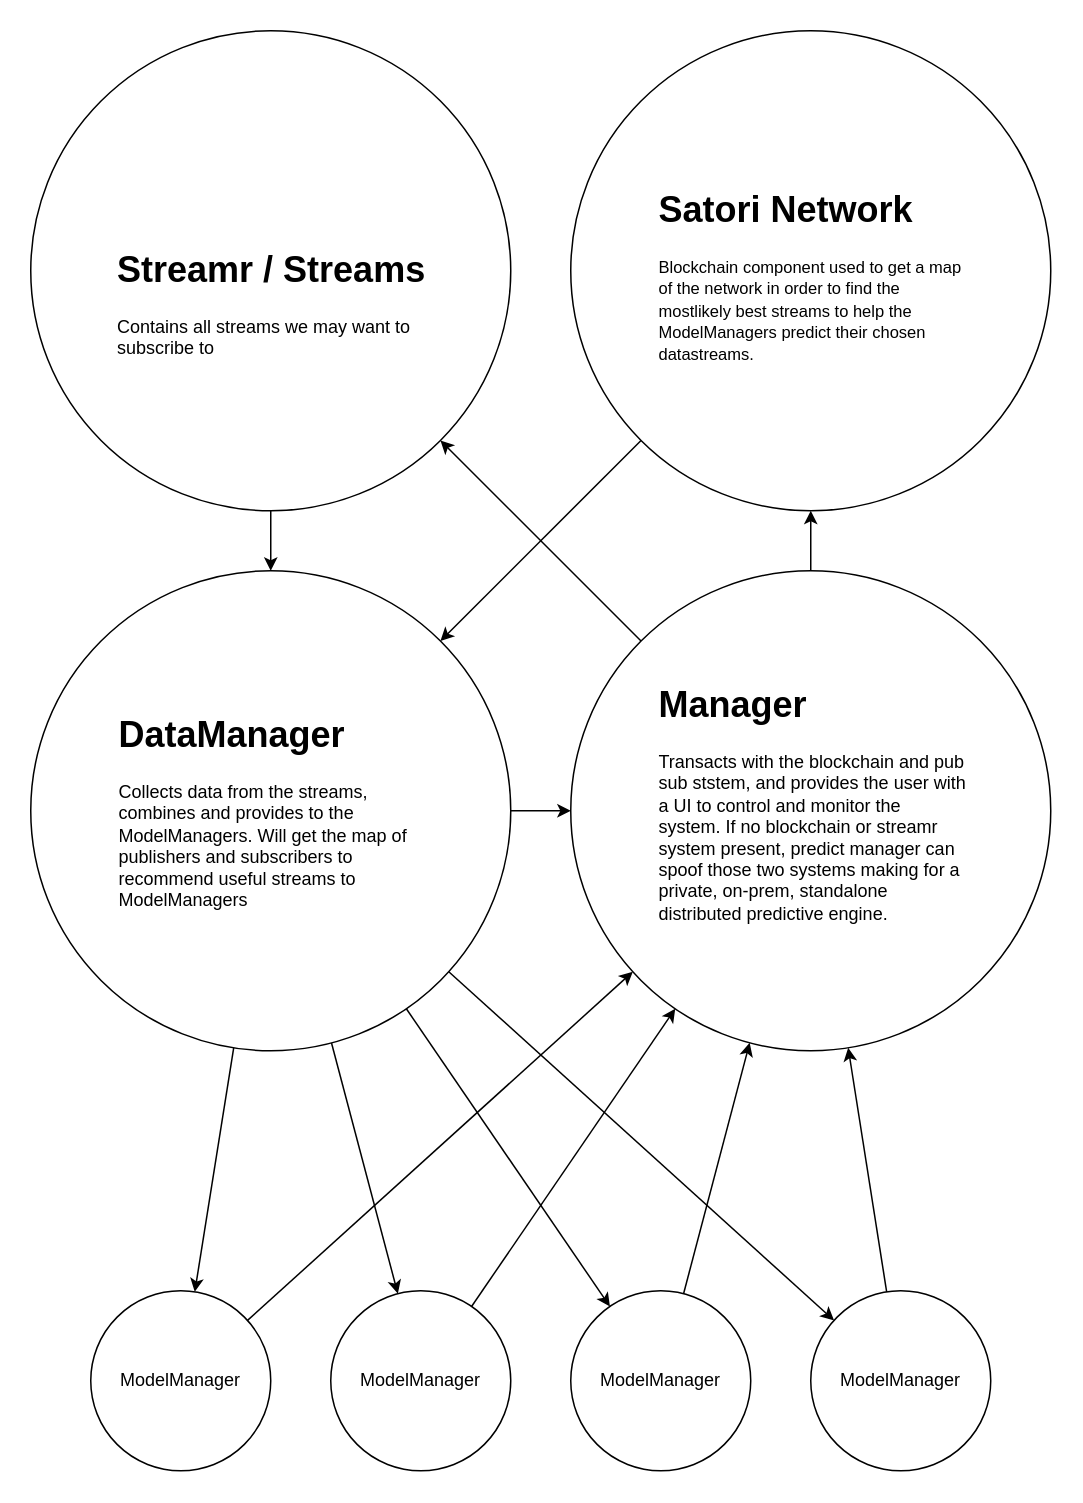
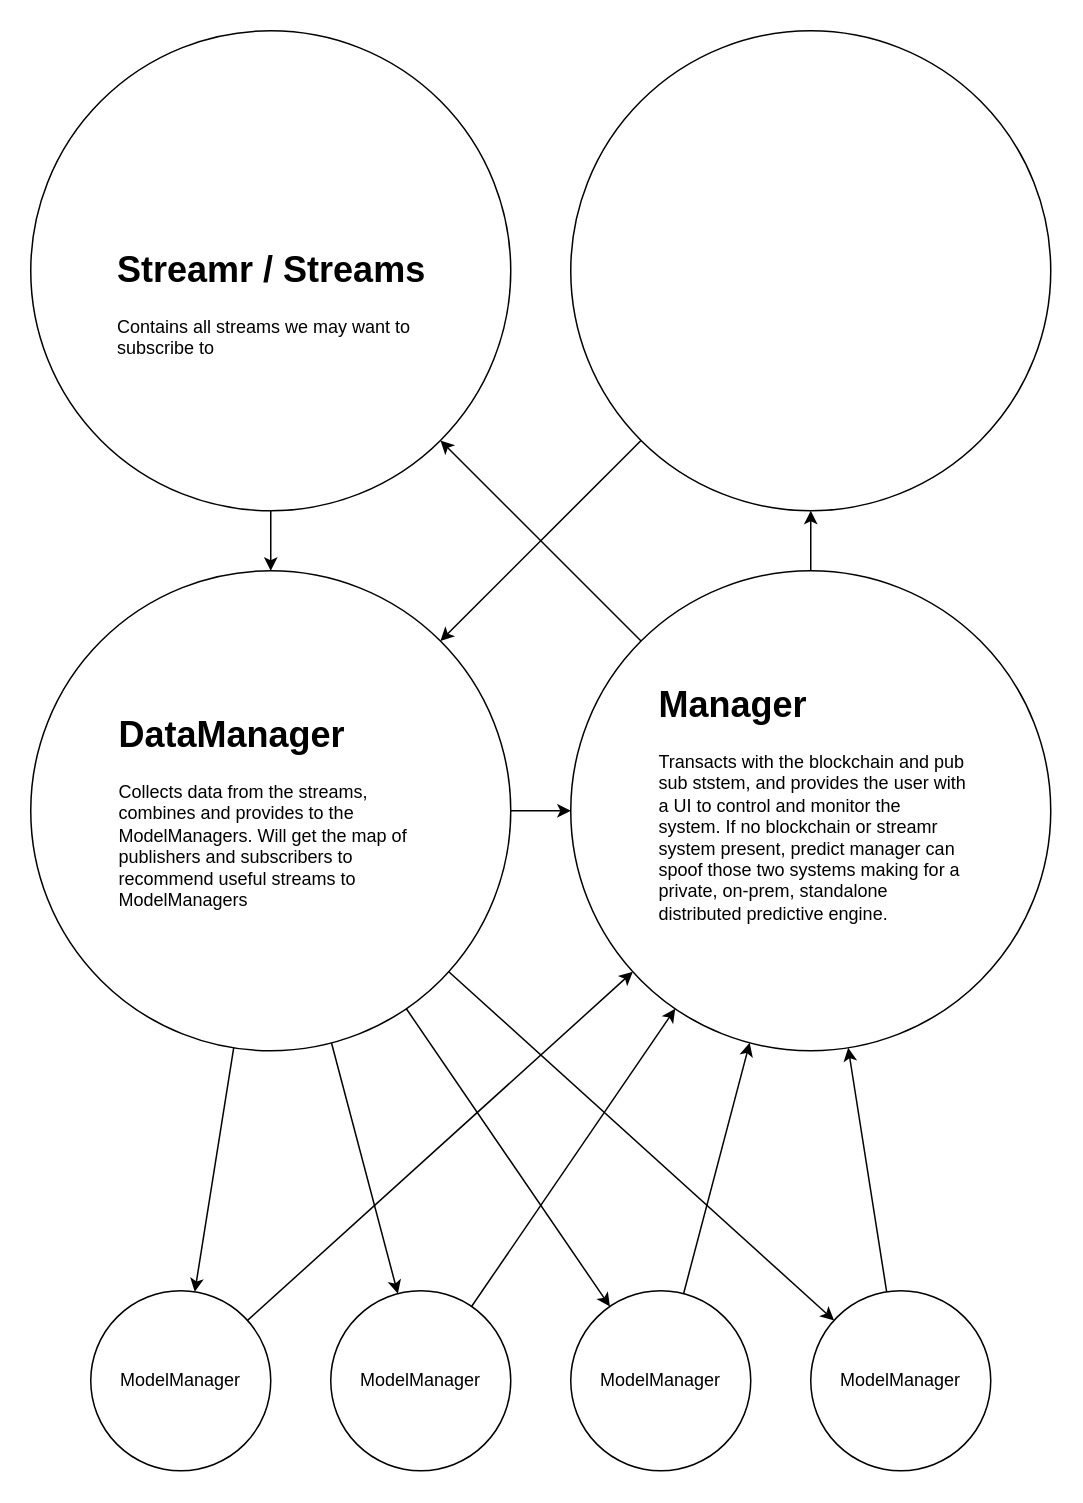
  <mxCell id="0" />
  <mxCell id="1" parent="0" />
  <mxCell id="2" style="edgeStyle=none;html=1;" parent="1" source="7" target="11" edge="1"><mxGeometry relative="1" as="geometry" /></mxCell>
  <mxCell id="3" style="edgeStyle=none;html=1;" parent="1" source="7" target="9" edge="1"><mxGeometry relative="1" as="geometry" /></mxCell>
  <mxCell id="4" style="edgeStyle=none;html=1;" parent="1" source="7" target="13" edge="1"><mxGeometry relative="1" as="geometry" /></mxCell>
  <mxCell id="5" style="edgeStyle=none;html=1;" parent="1" source="7" target="15" edge="1"><mxGeometry relative="1" as="geometry" /></mxCell>
  <mxCell id="6" style="edgeStyle=none;html=1;entryX=0;entryY=0.5;entryDx=0;entryDy=0;" parent="1" source="7" target="24" edge="1"><mxGeometry relative="1" as="geometry" /></mxCell>
  <mxCell id="7" value="" style="ellipse;whiteSpace=wrap;html=1;aspect=fixed;" parent="1" vertex="1"><mxGeometry x="20" y="380" width="320" height="320" as="geometry" /></mxCell>
  <mxCell id="8" style="edgeStyle=none;html=1;" parent="1" source="9" target="24" edge="1"><mxGeometry relative="1" as="geometry" /></mxCell>
  <mxCell id="9" value="ModelManager" style="ellipse;whiteSpace=wrap;html=1;aspect=fixed;" parent="1" vertex="1"><mxGeometry x="60" y="860" width="120" height="120" as="geometry" /></mxCell>
  <mxCell id="10" style="edgeStyle=none;html=1;" parent="1" source="11" target="24" edge="1"><mxGeometry relative="1" as="geometry" /></mxCell>
  <mxCell id="11" value="ModelManager" style="ellipse;whiteSpace=wrap;html=1;aspect=fixed;" parent="1" vertex="1"><mxGeometry x="220" y="860" width="120" height="120" as="geometry" /></mxCell>
  <mxCell id="12" style="edgeStyle=none;html=1;" parent="1" source="13" target="24" edge="1"><mxGeometry relative="1" as="geometry" /></mxCell>
  <mxCell id="13" value="ModelManager" style="ellipse;whiteSpace=wrap;html=1;aspect=fixed;" parent="1" vertex="1"><mxGeometry x="380" y="860" width="120" height="120" as="geometry" /></mxCell>
  <mxCell id="14" style="edgeStyle=none;html=1;" parent="1" source="15" target="24" edge="1"><mxGeometry relative="1" as="geometry" /></mxCell>
  <mxCell id="15" value="ModelManager" style="ellipse;whiteSpace=wrap;html=1;aspect=fixed;" parent="1" vertex="1"><mxGeometry x="540" y="860" width="120" height="120" as="geometry" /></mxCell>
  <mxCell id="16" style="edgeStyle=none;html=1;" parent="1" source="17" target="7" edge="1"><mxGeometry relative="1" as="geometry" /></mxCell>
  <mxCell id="17" value="" style="ellipse;whiteSpace=wrap;html=1;aspect=fixed;" parent="1" vertex="1"><mxGeometry x="20" y="20" width="320" height="320" as="geometry" /></mxCell>
  <mxCell id="18" value="" style="edgeStyle=none;html=1;align=center;" parent="1" source="19" target="7" edge="1"><mxGeometry x="-0.792" y="110" relative="1" as="geometry"><mxPoint as="offset" /></mxGeometry></mxCell>
  <mxCell id="19" value="" style="ellipse;whiteSpace=wrap;html=1;aspect=fixed;shadow=0;" parent="1" vertex="1"><mxGeometry x="380" y="20" width="320" height="320" as="geometry" /></mxCell>
- <mxCell id="20" value="&lt;h1&gt;Satori Network&lt;/h1&gt;&lt;p&gt;&lt;span style=&quot;font-size: 11px ; text-align: center&quot;&gt;Blockchain component used to get a map of the network&amp;nbsp;&lt;/span&gt;&lt;span style=&quot;font-size: 11px ; text-align: center&quot;&gt;in order to find the mostlikely&amp;nbsp;&lt;/span&gt;&lt;span style=&quot;font-size: 11px ; text-align: center&quot;&gt;best streams to help the&lt;/span&gt;&lt;br style=&quot;font-size: 11px ; text-align: center&quot;&gt;&lt;span style=&quot;font-size: 11px ; text-align: center&quot;&gt;ModelManagers predict their&amp;nbsp;&lt;/span&gt;&lt;span style=&quot;font-size: 11px ; text-align: center&quot;&gt;chosen datastreams.&lt;/span&gt;&lt;br&gt;&lt;/p&gt;" style="text;html=1;strokeColor=none;fillColor=none;spacing=5;spacingTop=-20;whiteSpace=wrap;overflow=hidden;rounded=0;shadow=0;" parent="1" vertex="1"><mxGeometry x="433.75" y="120" width="212.5" height="120" as="geometry" /></mxCell>
  <mxCell id="21" value="&lt;h1&gt;Streamr / Streams&lt;/h1&gt;&lt;div&gt;Contains all streams we may want to subscribe to&lt;/div&gt;" style="text;html=1;strokeColor=none;fillColor=none;spacing=5;spacingTop=-20;whiteSpace=wrap;overflow=hidden;rounded=0;shadow=0;" parent="1" vertex="1"><mxGeometry x="72.5" y="160" width="215" height="120" as="geometry" /></mxCell>
  <mxCell id="22" style="edgeStyle=none;html=1;" parent="1" source="24" target="19" edge="1"><mxGeometry relative="1" as="geometry" /></mxCell>
  <mxCell id="23" style="edgeStyle=none;html=1;" parent="1" source="24" target="17" edge="1"><mxGeometry relative="1" as="geometry" /></mxCell>
  <mxCell id="24" value="" style="ellipse;whiteSpace=wrap;html=1;aspect=fixed;" parent="1" vertex="1"><mxGeometry x="380" y="380" width="320" height="320" as="geometry" /></mxCell>
  <mxCell id="25" value="&lt;h1&gt;Manager&lt;/h1&gt;&lt;div&gt;Transacts with the blockchain and pub sub ststem, and provides the user with a UI to control and monitor the system. If no blockchain or streamr system present, predict manager can spoof those two systems making for a private, on-prem, standalone distributed predictive engine.&lt;/div&gt;" style="text;html=1;strokeColor=none;fillColor=none;spacing=5;spacingTop=-20;whiteSpace=wrap;overflow=hidden;rounded=0;shadow=0;" parent="1" vertex="1"><mxGeometry x="433.75" y="450" width="212.5" height="180" as="geometry" /></mxCell>
  <mxCell id="26" value="&lt;h1&gt;DataManager&lt;/h1&gt;&lt;div&gt;Collects data from the streams, combines and provides to the ModelManagers. Will get the map of publishers and subscribers to recommend useful streams to ModelManagers&lt;/div&gt;" style="text;html=1;strokeColor=none;fillColor=none;spacing=5;spacingTop=-20;whiteSpace=wrap;overflow=hidden;rounded=0;shadow=0;" parent="1" vertex="1"><mxGeometry x="73.75" y="470" width="212.5" height="140" as="geometry" /></mxCell>
